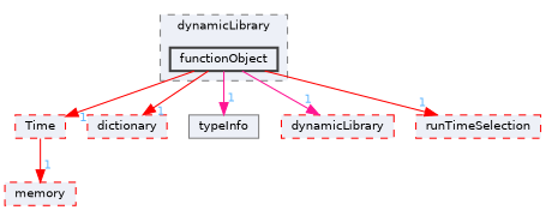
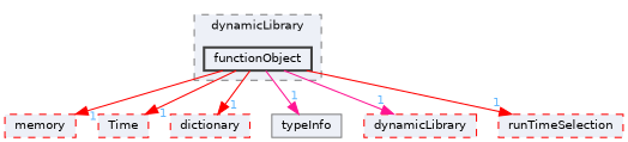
  digraph {
    compound=true
    node [color=red fillcolor="#edf0f7" fontname=Helvetica fontsize=10 shape=box style="filled,dashed"]
    edge [color=red fontcolor=steelblue1 fontname=Helvetica fontsize=10 headlabel=1 labeldistance=1.5 labelfontname=Helvetica labelfontsize=10]
    n1 [color=grey25 height=0.2 label=functionObject style="filled,bold" width=0.4]
    n2 [height=0.2 label=memory width=0.4]
    n3 [height=0.2 label=Time width=0.4]
    n4 [height=0.2 label=dictionary width=0.4]
    n5 [color=grey50 height=0.2 label=typeInfo style=filled width=0.4]
    n6 [height=0.2 label=dynamicLibrary width=0.4]
    n7 [height=0.2 label=runTimeSelection width=0.4]
    subgraph cluster_1 {
      bgcolor="#edf0f7"
      fontname=Helvetica
      fontsize=10
      label=dynamicLibrary
      pencolor=grey50
      style="filled,dashed"
      n1
    }
-   n3 -> n2
+   n1 -> n2
    n1 -> n3
    n1 -> n4
    n1 -> n5 [color=deeppink]
    n1 -> n6 [color=deeppink]
    n1 -> n7
  }
